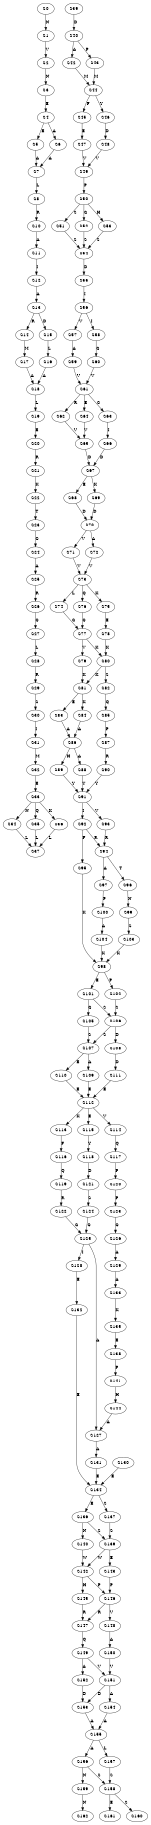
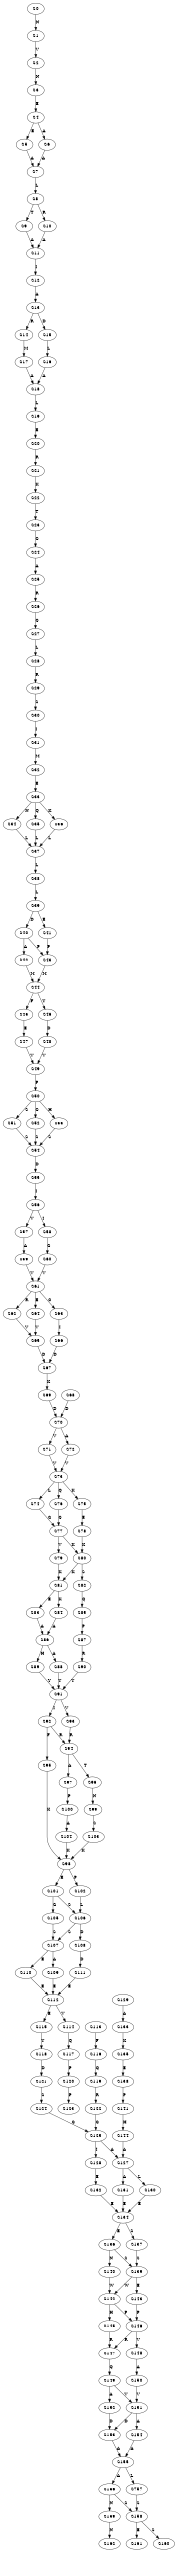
  strict digraph {
    S0
    S1
    S2
    S3
    S4
    S5
    S6
    S7
    S8
+   S9
    S10
    S11
    S12
    S13
    S14
    S15
    S17
    S16
    S18
    S19
    S20
    S21
    S22
    S23
    S24
    S25
    S26
    S27
    S28
    S29
    S30
    S31
    S32
    S33
    S34
    S35
    S36
    S37
+   S38
    S39
    S40
+   S41
    S42
    S43
    S44
    S45
    S46
    S47
    S48
    S49
    S50
    S51
    S52
    S53
    S54
    S55
    S56
    S57
    S58
    S59
    S60
    S61
    S62
    S63
    S64
    S65
    S66
    S67
    S68
    S69
    S70
    S71
    S72
    S73
    S74
    S75
    S76
    S77
    S78
    S79
    S80
    S81
    S82
    S83
    S84
    S85
    S86
    S87
    S88
    S89
    S90
    S91
    S92
    S93
    S94
    S95
    S96
    S97
    S98
    S99
    S100
    S101
    S102
    S103
    S104
    S105
    S106
    S107
    S108
    S109
    S110
    S111
    S112
    S113
    S114
    S115
    S116
    S117
    S118
    S119
    S120
    S121
    S122
    S123
    S124
    S125
-   S126
    S127
    S128
    S129
    S130
    S131
    S132
    S133
    S134
    S135
    S136
    S137
    S138
    S139
    S140
    S141
    S142
    S143
    S144
    S145
    S146
    S147
    S148
    S149
    S150
    S151
    S152
    S153
    S154
    S155
    S156
-   S157
+   S157 [label=S757]
    S158
    S159
    S160
    S161
    S162
    S0 -> S1 [label=N]
    S1 -> S2 [label=V]
    S2 -> S3 [label=N]
    S3 -> S4 [label=E]
    S4 -> S5 [label=E]
    S4 -> S6 [label=A]
    S5 -> S7 [label=A]
    S6 -> S7 [label=A]
    S7 -> S8 [label=L]
+   S8 -> S9 [label=T]
    S8 -> S10 [label=R]
+   S9 -> S11 [label=A]
    S10 -> S11 [label=A]
    S11 -> S12 [label=I]
    S12 -> S13 [label=A]
    S13 -> S14 [label=R]
    S13 -> S15 [label=D]
    S14 -> S17 [label=M]
    S15 -> S16 [label=L]
    S17 -> S18 [label=A]
    S16 -> S18 [label=A]
    S18 -> S19 [label=L]
    S19 -> S20 [label=E]
    S20 -> S21 [label=R]
    S21 -> S22 [label=K]
    S22 -> S23 [label=T]
    S23 -> S24 [label=G]
    S24 -> S25 [label=A]
    S25 -> S26 [label=R]
    S26 -> S27 [label=G]
    S27 -> S28 [label=L]
    S28 -> S29 [label=R]
    S29 -> S30 [label=S]
    S30 -> S31 [label=I]
    S31 -> S32 [label=M]
    S32 -> S33 [label=E]
    S33 -> S34 [label=N]
    S33 -> S35 [label=Q]
    S33 -> S36 [label=K]
    S34 -> S37 [label=L]
    S35 -> S37 [label=L]
    S36 -> S37 [label=L]
+   S37 -> S38 [label=L]
+   S38 -> S39 [label=L]
    S39 -> S40 [label=D]
+   S39 -> S41 [label=E]
    S40 -> S42 [label=A]
    S40 -> S43 [label=P]
+   S41 -> S43 [label=P]
    S42 -> S44 [label=M]
    S43 -> S44 [label=M]
    S44 -> S45 [label=F]
    S44 -> S46 [label=Y]
    S45 -> S47 [label=E]
    S46 -> S48 [label=D]
    S47 -> S49 [label=V]
    S48 -> S49 [label=V]
    S49 -> S50 [label=P]
    S50 -> S51 [label=S]
    S50 -> S52 [label=G]
    S50 -> S53 [label=H]
    S51 -> S54 [label=S]
    S52 -> S54 [label=S]
    S53 -> S54 [label=S]
    S54 -> S55 [label=D]
    S55 -> S56 [label=I]
    S56 -> S57 [label=V]
    S56 -> S58 [label=I]
    S57 -> S59 [label=A]
    S58 -> S60 [label=G]
    S59 -> S61 [label=V]
    S60 -> S61 [label=V]
    S61 -> S62 [label=R]
    S61 -> S63 [label=C]
    S61 -> S64 [label=E]
    S62 -> S65 [label=V]
    S63 -> S66 [label=I]
    S64 -> S65 [label=V]
    S65 -> S67 [label=D]
    S66 -> S67 [label=D]
-   S67 -> S68 [label=E]
    S67 -> S69 [label=K]
    S68 -> S70 [label=D]
    S69 -> S70 [label=D]
    S70 -> S71 [label=V]
    S70 -> S72 [label=A]
    S71 -> S73 [label=V]
    S72 -> S73 [label=V]
    S73 -> S74 [label=L]
    S73 -> S75 [label=K]
    S73 -> S76 [label=Q]
    S74 -> S77 [label=G]
    S75 -> S78 [label=E]
    S76 -> S77 [label=G]
    S77 -> S79 [label=V]
    S77 -> S80 [label=K]
    S78 -> S80 [label=K]
    S79 -> S81 [label=K]
    S80 -> S81 [label=K]
    S80 -> S82 [label=S]
    S81 -> S83 [label=E]
    S81 -> S84 [label=K]
    S82 -> S85 [label=Q]
    S83 -> S86 [label=A]
    S84 -> S86 [label=A]
    S85 -> S87 [label=P]
    S86 -> S88 [label=A]
    S86 -> S89 [label=H]
    S87 -> S90 [label=R]
    S88 -> S91 [label=Y]
    S89 -> S91 [label=Y]
    S90 -> S91 [label=Y]
    S91 -> S92 [label=I]
    S91 -> S93 [label=V]
    S92 -> S94 [label=R]
    S92 -> S95 [label=F]
    S93 -> S94 [label=R]
    S94 -> S96 [label=T]
    S94 -> S97 [label=A]
    S95 -> S98 [label=K]
    S96 -> S99 [label=N]
    S97 -> S100 [label=P]
    S98 -> S101 [label=E]
    S98 -> S102 [label=P]
    S99 -> S103 [label=S]
    S100 -> S104 [label=A]
    S101 -> S105 [label=G]
    S101 -> S106 [label=S]
-   S102 -> S106 [label=S]
+   S102 -> S106 [label=L]
    S103 -> S98 [label=K]
    S104 -> S98 [label=K]
    S105 -> S107 [label=S]
    S106 -> S107 [label=S]
    S106 -> S108 [label=D]
    S107 -> S109 [label=A]
    S107 -> S110 [label=E]
    S108 -> S111 [label=D]
    S109 -> S112 [label=E]
    S110 -> S112 [label=E]
    S111 -> S112 [label=E]
-   S112 -> S113 [label=K]
    S112 -> S114 [label=V]
    S112 -> S115 [label=E]
    S113 -> S116 [label=F]
    S114 -> S117 [label=Q]
    S115 -> S118 [label=Y]
    S116 -> S119 [label=Q]
    S117 -> S120 [label=P]
    S118 -> S121 [label=D]
    S119 -> S122 [label=R]
    S120 -> S123 [label=P]
    S121 -> S124 [label=S]
    S122 -> S125 [label=G]
-   S123 -> S126 [label=G]
    S124 -> S125 [label=G]
    S125 -> S127 [label=A]
    S125 -> S128 [label=I]
-   S126 -> S129 [label=A]
+   S127 -> S130 [label=L]
    S127 -> S131 [label=A]
    S128 -> S132 [label=E]
    S129 -> S133 [label=A]
    S130 -> S134 [label=E]
    S131 -> S134 [label=E]
    S132 -> S134 [label=E]
    S133 -> S135 [label=K]
    S134 -> S136 [label=E]
    S134 -> S137 [label=S]
    S135 -> S138 [label=E]
    S136 -> S139 [label=S]
    S136 -> S140 [label=N]
    S137 -> S139 [label=S]
    S138 -> S141 [label=P]
    S139 -> S142 [label=W]
    S139 -> S143 [label=E]
    S140 -> S142 [label=W]
    S141 -> S144 [label=H]
    S142 -> S145 [label=H]
    S142 -> S146 [label=P]
    S143 -> S146 [label=P]
    S144 -> S127 [label=A]
    S145 -> S147 [label=R]
    S146 -> S147 [label=R]
    S146 -> S148 [label=V]
    S147 -> S149 [label=Q]
    S148 -> S150 [label=A]
    S149 -> S151 [label=V]
    S149 -> S152 [label=A]
    S150 -> S151 [label=V]
    S151 -> S153 [label=D]
    S151 -> S154 [label=A]
    S152 -> S153 [label=D]
    S153 -> S155 [label=A]
    S154 -> S155 [label=A]
    S155 -> S156 [label=A]
    S155 -> S157 [label=L]
    S156 -> S158 [label=S]
    S156 -> S159 [label=N]
    S157 -> S158 [label=S]
    S158 -> S160 [label=S]
    S158 -> S161 [label=E]
    S159 -> S162 [label=N]
  }
